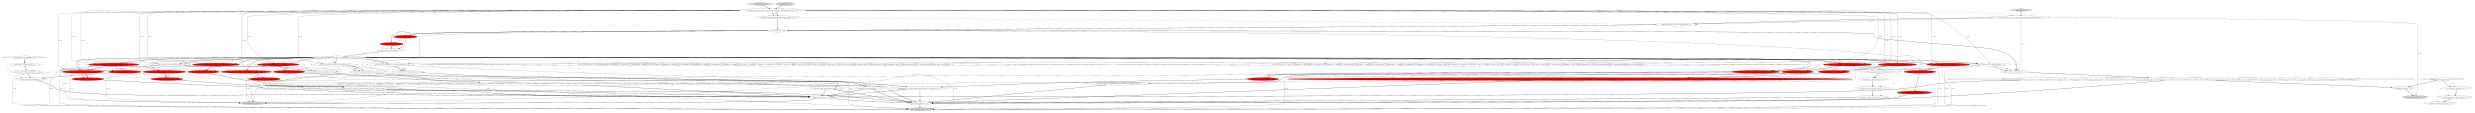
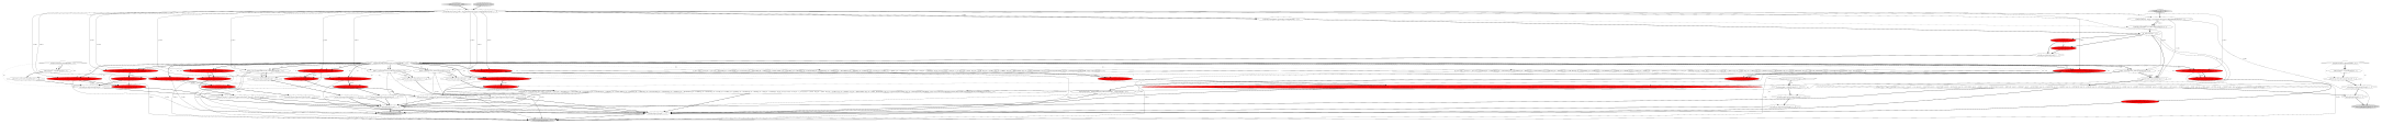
  digraph {
    fontname="EB Garamond"
    node [fillcolor=white fontname="EB Garamond" shape=ellipse style=filled]
    edge [fontname="EB Garamond" style=bold]
    n1 [fillcolor=red label="enterOuterAlt(_localctx,8)@@@74@@@['1', '0', '0']"]
    n2 [label="{setState(571)match(T__0)setState(572)expression()setState(573)match(T__1)}@@@75@@@['1', '1', '0']"]
    n3 [fillcolor=red label="enterOuterAlt(_localctx,7)@@@67@@@['0', '1', '0']"]
    n4 [label="{exitRule()}@@@91@@@['0', '1', '0']"]
    n5 [label="{exitRule()}@@@105@@@['1', '0', '0']"]
    n6 [label="{setState(570)qualifiedName()}@@@68@@@['0', '1', '0']"]
    n7 [fillcolor=red label="enterOuterAlt(_localctx,7)@@@63@@@['1', '0', '0']"]
    n8 [fillcolor=red label="enterOuterAlt(_localctx,6)@@@56@@@['0', '1', '0']"]
    n9 [label="{setState(567)match(T__0)setState(568)query()setState(569)match(T__1)}@@@64@@@['1', '0', '0']"]
    n10 [label="{setState(566)match(T__0)setState(567)query()setState(568)match(T__1)}@@@57@@@['1', '1', '0']"]
    n11 [fillcolor=red label="enterOuterAlt(_localctx,10)@@@88@@@['1', '0', '0']"]
    n12 [label="_errHandler.recover(this,re)@@@89@@@['1', '1', '0']"]
    n13 [fillcolor=red label="enterOuterAlt(_localctx,8)@@@74@@@['0', '1', '0']"]
    n14 [label="_localctx = new CastContext(_localctx)@@@10@@@['1', '1', '0']"]
    n15 [fillcolor=lightgray label="return _localctx@@@108@@@['1', '0', '0']"]
    n16 [label="enterOuterAlt(_localctx,1)@@@7@@@['1', '1', '1']"]
    n17 [fillcolor=lightgray label="return _localctx@@@94@@@['0', '1', '0']"]
    n18 [label="{setState(718)_la = _input.LA(1)if (!(((((_la - 6)) & ~0x3f) == 0 && ((1L << (_la - 6)) & ((1L << (ANALYZE - 6)) | (1L << (ANALYZED - 6)) | (1L << (CATALOGS - 6)) | (1L << (COLUMNS - 6)) | (1L << (DEBUG - 6)) | (1L << (EXECUTABLE - 6)) | (1L << (EXPLAIN - 6)) | (1L << (FORMAT - 6)) | (1L << (FUNCTIONS - 6)) | (1L << (GRAPHVIZ - 6)) | (1L << (MAPPED - 6)) | (1L << (OPTIMIZED - 6)) | (1L << (PARSED - 6)) | (1L << (PHYSICAL - 6)) | (1L << (PLAN - 6)) | (1L << (RLIKE - 6)) | (1L << (QUERY - 6)) | (1L << (SCHEMAS - 6)) | (1L << (SHOW - 6)) | (1L << (SYS - 6)) | (1L << (TABLES - 6)) | (1L << (TEXT - 6)) | (1L << (TYPE - 6)) | (1L << (TYPES - 6)) | (1L << (VERIFY - 6)))) != 0))) {_errHandler.recoverInline(this)}{consume()}}@@@8@@@['1', '1', '1']"]
    n19 [fillcolor=lightgray label="nonReserved['0', '0', '1']" shape=diamond]
    n20 [label="NonReservedContext _localctx = new NonReservedContext(_ctx,getState())@@@3@@@['0', '0', '1']"]
    n21 [label="enterRule(_localctx,98,RULE_nonReserved)@@@4@@@['0', '0', '1']"]
    n22 [fillcolor=lightgray label="return _localctx@@@27@@@['0', '0', '1']"]
    n23 [label="_errHandler.recover(this,re)@@@22@@@['0', '0', '1']"]
    n24 [label="{exitRule()}@@@24@@@['0', '0', '1']"]
    n25 [fillcolor=red label="setState(575)@@@7@@@['0', '1', '0']"]
    n26 [label="_errHandler.sync(this)@@@8@@@['1', '1', '0']"]
    n27 [label="getInterpreter().adaptivePredict(_input,76,_ctx)@@@9@@@['1', '1', '0']" shape=diamond]
    n28 [fillcolor=red label="_localctx = new DereferenceContext(_localctx)@@@66@@@['0', '1', '0']"]
    n29 [fillcolor=red label="enterOuterAlt(_localctx,5)@@@49@@@['0', '1', '0']"]
    n30 [fillcolor=red label="enterOuterAlt(_localctx,6)@@@56@@@['1', '0', '0']"]
    n31 [fillcolor=red label="_localctx = new ColumnReferenceContext(_localctx)@@@73@@@['1', '0', '0']"]
    n32 [label="enterOuterAlt(_localctx,2)@@@18@@@['1', '1', '0']"]
    n33 [fillcolor=red label="enterOuterAlt(_localctx,9)@@@81@@@['1', '0', '0']"]
    n34 [fillcolor=red label="_localctx = new SubqueryExpressionContext(_localctx)@@@62@@@['1', '0', '0']"]
    n35 [fillcolor=red label="_localctx = new SubqueryExpressionContext(_localctx)@@@55@@@['0', '1', '0']"]
    n36 [label="_localctx = new StarContext(_localctx)@@@31@@@['1', '1', '0']"]
    n37 [label="enterOuterAlt(_localctx,4)@@@32@@@['1', '1', '0']"]
    n38 [label="(((_la) & ~0x3f) == 0 && ((1L << _la) & ((1L << ANALYZE) | (1L << ANALYZED) | (1L << CATALOGS) | (1L << COLUMNS) | (1L << DEBUG) | (1L << EXECUTABLE) | (1L << EXPLAIN) | (1L << FORMAT) | (1L << FUNCTIONS) | (1L << GRAPHVIZ) | (1L << MAPPED) | (1L << OPTIMIZED) | (1L << PARSED) | (1L << PHYSICAL) | (1L << PLAN) | (1L << RLIKE) | (1L << QUERY) | (1L << SCHEMAS) | (1L << SHOW) | (1L << SYS) | (1L << TABLES))) != 0) || ((((_la - 64)) & ~0x3f) == 0 && ((1L << (_la - 64)) & ((1L << (TEXT - 64)) | (1L << (TYPE - 64)) | (1L << (TYPES - 64)) | (1L << (VERIFY - 64)) | (1L << (IDENTIFIER - 64)) | (1L << (DIGIT_IDENTIFIER - 64)) | (1L << (QUOTED_IDENTIFIER - 64)) | (1L << (BACKQUOTED_IDENTIFIER - 64)))) != 0)@@@43@@@['1', '0', '0']" shape=diamond]
    n39 [label="(((_la) & ~0x3f) == 0 && ((1L << _la) & ((1L << ANALYZE) | (1L << ANALYZED) | (1L << CATALOGS) | (1L << COLUMNS) | (1L << DEBUG) | (1L << EXECUTABLE) | (1L << EXPLAIN) | (1L << FORMAT) | (1L << FUNCTIONS) | (1L << GRAPHVIZ) | (1L << MAPPED) | (1L << OPTIMIZED) | (1L << PARSED) | (1L << PHYSICAL) | (1L << PLAN) | (1L << RLIKE) | (1L << QUERY) | (1L << SCHEMAS) | (1L << SHOW) | (1L << SYS) | (1L << TABLES))) != 0) || ((((_la - 64)) & ~0x3f) == 0 && ((1L << (_la - 64)) & ((1L << (TEXT - 64)) | (1L << (TYPE - 64)) | (1L << (TYPES - 64)) | (1L << (VERIFY - 64)) | (1L << (IDENTIFIER - 64)) | (1L << (DIGIT_IDENTIFIER - 64)) | (1L << (QUOTED_IDENTIFIER - 64)) | (1L << (BACKQUOTED_IDENTIFIER - 64)))) != 0)@@@36@@@['0', '1', '0']" shape=diamond]
    n40 [fillcolor=red label="_localctx = new ParenthesizedExpressionContext(_localctx)@@@87@@@['1', '0', '0']"]
    n41 [fillcolor=red label="_localctx = new ParenthesizedExpressionContext(_localctx)@@@73@@@['0', '1', '0']"]
    n42 [label="_localctx = new ExtractContext(_localctx)@@@17@@@['1', '1', '0']"]
    n43 [fillcolor=red label="_localctx = new FunctionContext(_localctx)@@@55@@@['1', '0', '0']"]
    n44 [fillcolor=red label="_localctx = new FunctionContext(_localctx)@@@48@@@['0', '1', '0']"]
    n45 [label="enterOuterAlt(_localctx,3)@@@25@@@['1', '1', '0']"]
    n46 [fillcolor=red label="_localctx = new DereferenceContext(_localctx)@@@80@@@['1', '0', '0']"]
    n47 [fillcolor=red label="enterOuterAlt(_localctx,5)@@@39@@@['1', '0', '0']"]
    n48 [label="_localctx = new ConstantDefaultContext(_localctx)@@@24@@@['1', '1', '0']"]
    n49 [fillcolor=red label="_localctx = new StarContext(_localctx)@@@38@@@['1', '0', '0']"]
    n50 [label="_localctx.exception = re@@@87@@@['0', '1', '0']"]
    n51 [label="_errHandler.reportError(this,re)@@@88@@@['0', '1', '0']"]
    n52 [fillcolor=red label="{setState(572)qualifiedName()}@@@82@@@['1', '0', '0']"]
    n53 [label="{setState(565)functionExpression()}@@@50@@@['0', '1', '0']"]
    n54 [label="enterRule(_localctx,60,RULE_primaryExpression)@@@4@@@['1', '1', '0']"]
    n55 [label="int _la@@@5@@@['1', '1', '1']"]
    n56 [fillcolor=red label="{setState(563)_la = _input.LA(1)if ((((_la) & ~0x3f) == 0 && ((1L << _la) & ((1L << ANALYZE) | (1L << ANALYZED) | (1L << CATALOGS) | (1L << COLUMNS) | (1L << DEBUG) | (1L << EXECUTABLE) | (1L << EXPLAIN) | (1L << FORMAT) | (1L << FUNCTIONS) | (1L << GRAPHVIZ) | (1L << MAPPED) | (1L << OPTIMIZED) | (1L << PARSED) | (1L << PHYSICAL) | (1L << PLAN) | (1L << RLIKE) | (1L << QUERY) | (1L << SCHEMAS) | (1L << SHOW) | (1L << SYS) | (1L << TABLES))) != 0) || ((((_la - 64)) & ~0x3f) == 0 && ((1L << (_la - 64)) & ((1L << (TEXT - 64)) | (1L << (TYPE - 64)) | (1L << (TYPES - 64)) | (1L << (VERIFY - 64)) | (1L << (IDENTIFIER - 64)) | (1L << (DIGIT_IDENTIFIER - 64)) | (1L << (QUOTED_IDENTIFIER - 64)) | (1L << (BACKQUOTED_IDENTIFIER - 64)))) != 0)) {{setState(560)qualifiedName()setState(561)match(DOT)}}setState(565)match(ASTERISK)}@@@40@@@['1', '0', '0']"]
    n57 [label="{setState(562)_la = _input.LA(1)if ((((_la) & ~0x3f) == 0 && ((1L << _la) & ((1L << ANALYZE) | (1L << ANALYZED) | (1L << CATALOGS) | (1L << COLUMNS) | (1L << DEBUG) | (1L << EXECUTABLE) | (1L << EXPLAIN) | (1L << FORMAT) | (1L << FUNCTIONS) | (1L << GRAPHVIZ) | (1L << MAPPED) | (1L << OPTIMIZED) | (1L << PARSED) | (1L << PHYSICAL) | (1L << PLAN) | (1L << RLIKE) | (1L << QUERY) | (1L << SCHEMAS) | (1L << SHOW) | (1L << SYS) | (1L << TABLES))) != 0) || ((((_la - 64)) & ~0x3f) == 0 && ((1L << (_la - 64)) & ((1L << (TEXT - 64)) | (1L << (TYPE - 64)) | (1L << (TYPES - 64)) | (1L << (VERIFY - 64)) | (1L << (IDENTIFIER - 64)) | (1L << (DIGIT_IDENTIFIER - 64)) | (1L << (QUOTED_IDENTIFIER - 64)) | (1L << (BACKQUOTED_IDENTIFIER - 64)))) != 0)) {{setState(559)qualifiedName()setState(560)match(DOT)}}setState(564)match(ASTERISK)}@@@33@@@['1', '1', '0']"]
    n58 [fillcolor=red label="setState(577)@@@7@@@['1', '0', '0']"]
    n59 [label="{setState(557)extractExpression()}@@@19@@@['1', '1', '0']"]
    n60 [label="RecognitionException re@@@86@@@['0', '1', '0']" shape=diamond]
    n61 [label="_errHandler.recover(this,re)@@@103@@@['1', '0', '0']"]
    n62 [fillcolor=lightgray label="primaryExpression['0', '1', '0']" shape=diamond]
    n63 [label="PrimaryExpressionContext _localctx = new PrimaryExpressionContext(_ctx,getState())@@@3@@@['1', '1', '0']"]
    n64 [label="RecognitionException re@@@19@@@['0', '0', '1']" shape=diamond]
    n65 [label="_localctx.exception = re@@@20@@@['0', '0', '1']"]
    n66 [label="_errHandler.reportError(this,re)@@@21@@@['0', '0', '1']"]
    n67 [label="_localctx.exception = re@@@101@@@['1', '0', '0']"]
    n68 [label="_errHandler.reportError(this,re)@@@102@@@['1', '0', '0']"]
    n69 [label="{setState(558)constant()}@@@26@@@['1', '1', '0']"]
    n70 [fillcolor=lightgray label="primaryExpression['1', '0', '0']"]
    n71 [label="RecognitionException re@@@100@@@['1', '0', '0']" shape=diamond]
    n1 -> n2
    n1 -> n3 [label=0 style=dashed]
    n2 -> n4
    n2 -> n5
    n3 -> n6
    n4 -> n5
    n4 -> n17
    n5 -> n15
    n6 -> n4
    n7 -> n8 [label=0 style=dashed]
    n7 -> n9
    n8 -> n10
    n9 -> n5
    n10 -> n4
    n10 -> n5
    n11 -> n12
    n11 -> n13 [label=0 style=dashed]
    n12 -> n4
    n13 -> n2
    n14 -> n15 [label=_localctx style=solid]
    n14 -> n16
    n14 -> n16 [label=_localctx style=solid]
    n14 -> n17 [label=_localctx style=solid]
    n16 -> n18
    n18 -> n4
    n18 -> n5
    n18 -> n24
    n19 -> n20
    n20 -> n16 [label=_localctx style=solid]
    n20 -> n21
    n20 -> n21 [label=_localctx style=solid]
    n20 -> n22 [label=_localctx style=solid]
    n21 -> n55
-   n64 -> n24
+   n23 -> n24
    n24 -> n22
    n25 -> n26
    n26 -> n27
    n27 -> n1 [label=true style=dotted]
    n27 -> n3 [label=true style=dotted]
    n27 -> n7 [label=true style=dotted]
    n27 -> n8 [label=true style=dotted]
    n27 -> n11 [label=true style=dotted]
    n27 -> n13 [label=true style=dotted]
    n27 -> n14 [label=true style=dotted]
    n27 -> n14
    n27 -> n16 [label=true style=dotted]
    n27 -> n28 [label=true style=dotted]
    n27 -> n28
    n27 -> n29 [label=true style=dotted]
    n27 -> n30 [label=true style=dotted]
    n27 -> n31 [label=true style=dotted]
    n27 -> n31
    n27 -> n32 [label=true style=dotted]
    n27 -> n33 [label=true style=dotted]
    n27 -> n34
    n27 -> n34 [label=true style=dotted]
    n27 -> n35 [label=true style=dotted]
    n27 -> n35
    n27 -> n36
    n27 -> n36 [label=true style=dotted]
    n27 -> n37 [label=true style=dotted]
    n27 -> n38 [label=true style=dotted]
    n27 -> n39 [label=true style=dotted]
    n27 -> n40
    n27 -> n40 [label=true style=dotted]
    n27 -> n41 [label=true style=dotted]
    n27 -> n41
    n27 -> n42
    n27 -> n42 [label=true style=dotted]
    n27 -> n43 [label=true style=dotted]
    n27 -> n43
    n27 -> n44 [label=true style=dotted]
    n27 -> n44
    n27 -> n45 [label=true style=dotted]
    n27 -> n46
    n27 -> n46 [label=true style=dotted]
    n27 -> n47 [label=true style=dotted]
    n27 -> n48
    n27 -> n48 [label=true style=dotted]
    n27 -> n49 [label=true style=dotted]
    n27 -> n49
    n28 -> n3
    n28 -> n3 [label=_localctx style=solid]
    n28 -> n17 [label=_localctx style=solid]
    n29 -> n53
    n30 -> n10
    n30 -> n29 [label=0 style=dashed]
    n31 -> n1
    n31 -> n1 [label=_localctx style=solid]
    n31 -> n15 [label=_localctx style=solid]
    n31 -> n28 [label=0 style=dashed]
    n32 -> n59
    n33 -> n52
    n34 -> n7
    n34 -> n7 [label=_localctx style=solid]
    n34 -> n15 [label=_localctx style=solid]
    n34 -> n35 [label=0 style=dashed]
    n35 -> n8
    n35 -> n8 [label=_localctx style=solid]
    n35 -> n17 [label=_localctx style=solid]
    n36 -> n15 [label=_localctx style=solid]
    n36 -> n17 [label=_localctx style=solid]
    n36 -> n37 [label=_localctx style=solid]
    n36 -> n37
    n37 -> n57
    n40 -> n11
    n40 -> n11 [label=_localctx style=solid]
    n40 -> n15 [label=_localctx style=solid]
    n40 -> n41 [label=0 style=dashed]
    n41 -> n13
    n41 -> n13 [label=_localctx style=solid]
    n41 -> n17 [label=_localctx style=solid]
    n42 -> n15 [label=_localctx style=solid]
    n42 -> n17 [label=_localctx style=solid]
    n42 -> n32 [label=_localctx style=solid]
    n42 -> n32
    n43 -> n15 [label=_localctx style=solid]
    n43 -> n30 [label=_localctx style=solid]
    n43 -> n30
    n43 -> n44 [label=0 style=dashed]
    n44 -> n17 [label=_localctx style=solid]
    n44 -> n29
    n44 -> n29 [label=_localctx style=solid]
    n45 -> n69
    n46 -> n15 [label=_localctx style=solid]
    n46 -> n33
    n46 -> n33 [label=_localctx style=solid]
    n47 -> n56
    n48 -> n15 [label=_localctx style=solid]
    n48 -> n17 [label=_localctx style=solid]
    n48 -> n45
    n48 -> n45 [label=_localctx style=solid]
    n49 -> n15 [label=_localctx style=solid]
    n49 -> n47
    n49 -> n47 [label=_localctx style=solid]
    n50 -> n51
    n51 -> n12
    n52 -> n5
    n53 -> n4
    n54 -> n21 [label=0 style=dashed]
    n54 -> n55
    n55 -> n16
    n55 -> n25
    n55 -> n56 [label=_la style=solid]
    n55 -> n57 [label=_la style=solid]
    n55 -> n58
    n56 -> n5
    n57 -> n4
    n57 -> n5
    n58 -> n25 [label=0 style=dashed]
    n58 -> n26
    n59 -> n4
    n59 -> n5
    n60 -> n12 [label=true style=dotted]
    n60 -> n50 [label=true style=dotted]
    n60 -> n50
    n60 -> n51 [label=true style=dotted]
    n61 -> n5
    n62 -> n63
    n63 -> n14 [label=_localctx style=solid]
    n63 -> n20 [label=0 style=dashed]
    n63 -> n28 [label=_localctx style=solid]
    n63 -> n31 [label=_localctx style=solid]
    n63 -> n34 [label=_localctx style=solid]
    n63 -> n35 [label=_localctx style=solid]
    n63 -> n36 [label=_localctx style=solid]
    n63 -> n40 [label=_localctx style=solid]
    n63 -> n41 [label=_localctx style=solid]
    n63 -> n42 [label=_localctx style=solid]
    n63 -> n43 [label=_localctx style=solid]
    n63 -> n44 [label=_localctx style=solid]
    n63 -> n46 [label=_localctx style=solid]
    n63 -> n48 [label=_localctx style=solid]
    n63 -> n49 [label=_localctx style=solid]
    n63 -> n54
    n63 -> n54 [label=_localctx style=solid]
    n64 -> n23 [label=true style=dotted]
    n64 -> n65 [label=true style=dotted]
    n64 -> n65
    n64 -> n66 [label=true style=dotted]
    n65 -> n66
    n66 -> n23
    n67 -> n68
    n68 -> n61
    n69 -> n4
    n69 -> n5
    n70 -> n63
    n71 -> n61 [label=true style=dotted]
    n71 -> n67
    n71 -> n67 [label=true style=dotted]
    n71 -> n68 [label=true style=dotted]
  }
